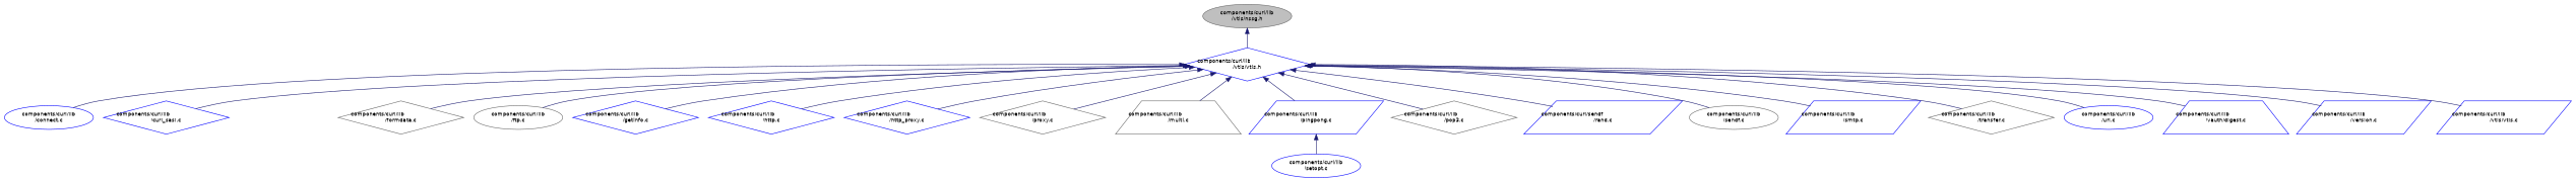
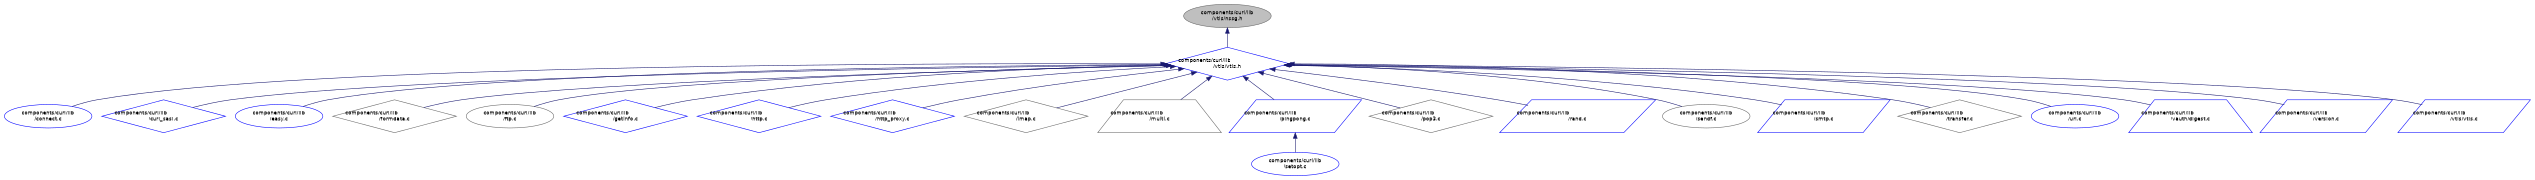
  digraph {
    fontname="DejaVu Sans"
    node [color=blue fillcolor=white fontname="DejaVu Sans" fontsize=10 shape=diamond style=filled]
    edge [color=midnightblue dir=back fontname="DejaVu Sans" fontsize=10 labelfontname=Helvetica labelfontsize=10 style=solid]
    n1 [color=gray40 fillcolor=grey75 fontcolor=black height=0.2 label="components/curl/lib\l/vtls/nssg.h" shape=ellipse width=0.4]
    n2 [height=0.2 label="components/curl/lib\l/vtls/vtls.h" width=0.4]
    n3 [height=0.2 label="components/curl/lib\l/connect.c" shape=ellipse width=0.4]
    n4 [height=0.2 label="components/curl/lib\l/curl_sasl.c" width=0.4]
+   n5 [height=0.2 label="components/curl/lib\l/easy.c" shape=ellipse width=0.4]
    n6 [color=gray40 height=0.2 label="components/curl/lib\l/formdata.c" width=0.4]
    n7 [color=gray40 height=0.2 label="components/curl/lib\l/ftp.c" shape=ellipse width=0.4]
    n8 [height=0.2 label="components/curl/lib\l/getinfo.c" width=0.4]
    n9 [height=0.2 label="components/curl/lib\l/http.c" width=0.4]
    n10 [height=0.2 label="components/curl/lib\l/http_proxy.c" width=0.4]
-   n11 [color=gray40 height=0.2 label="components/curl/lib\l/proxy.c" width=0.4]
+   n11 [color=gray40 height=0.2 label="components/curl/lib\l/imap.c" width=0.4]
    n12 [color=gray40 height=0.2 label="components/curl/lib\l/multi.c" shape=trapezium width=0.4]
    n13 [height=0.2 label="components/curl/lib\l/pingpong.c" shape=parallelogram width=0.4]
    n14 [color=gray40 height=0.2 label="components/curl/lib\l/pop3.c" width=0.4]
-   n15 [height=0.2 label="components/curl/sendf\l/rand.c" shape=parallelogram width=0.4]
+   n15 [height=0.2 label="components/curl/lib\l/rand.c" shape=parallelogram width=0.4]
    n16 [color=gray40 height=0.2 label="components/curl/lib\l/sendf.c" shape=ellipse width=0.4]
    n17 [height=0.2 label="components/curl/lib\l/smtp.c" shape=parallelogram width=0.4]
    n18 [color=gray40 height=0.2 label="components/curl/lib\l/transfer.c" width=0.4]
    n19 [height=0.2 label="components/curl/lib\l/url.c" shape=ellipse width=0.4]
    n20 [height=0.2 label="components/curl/lib\l/vauth/digest.c" shape=trapezium width=0.4]
    n21 [height=0.2 label="components/curl/lib\l/version.c" shape=parallelogram width=0.4]
    n22 [height=0.2 label="components/curl/lib\l/vtls/vtls.c" shape=parallelogram width=0.4]
    n23 [height=0.2 label="components/curl/lib\l/setopt.c" shape=ellipse width=0.4]
    n1 -> n2
    n2 -> n3
    n2 -> n4
+   n2 -> n5
    n2 -> n6
    n2 -> n7
    n2 -> n8
    n2 -> n9
    n2 -> n10
    n2 -> n11
    n2 -> n12
    n2 -> n13
    n2 -> n14
    n2 -> n15
    n2 -> n16
    n2 -> n17
    n2 -> n18
    n2 -> n19
    n2 -> n20
    n2 -> n21
    n2 -> n22
    n13 -> n23
  }
